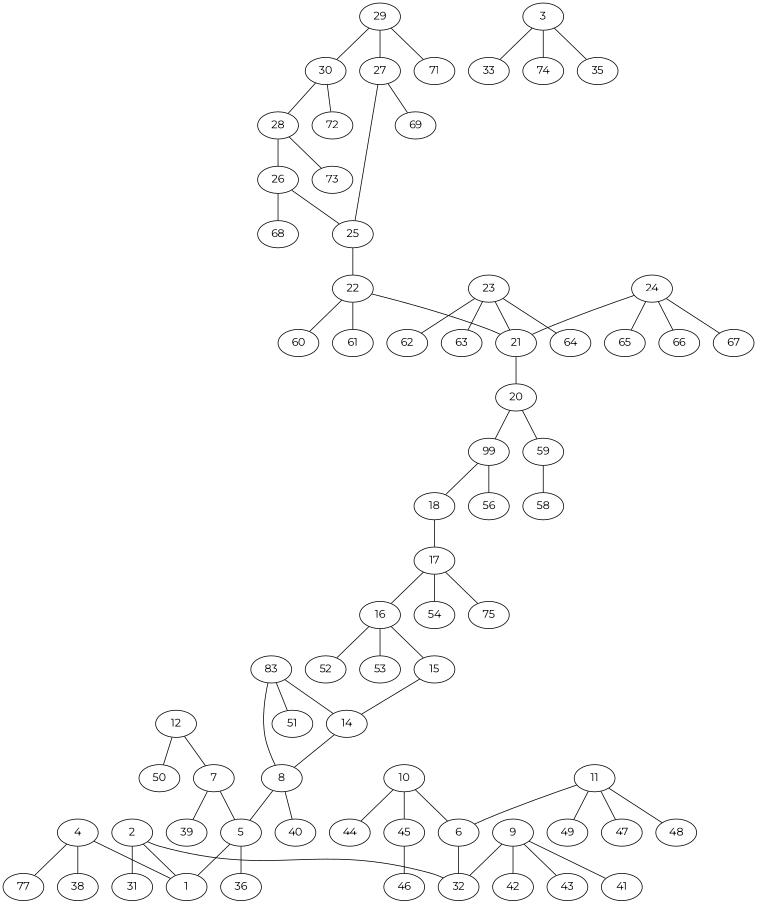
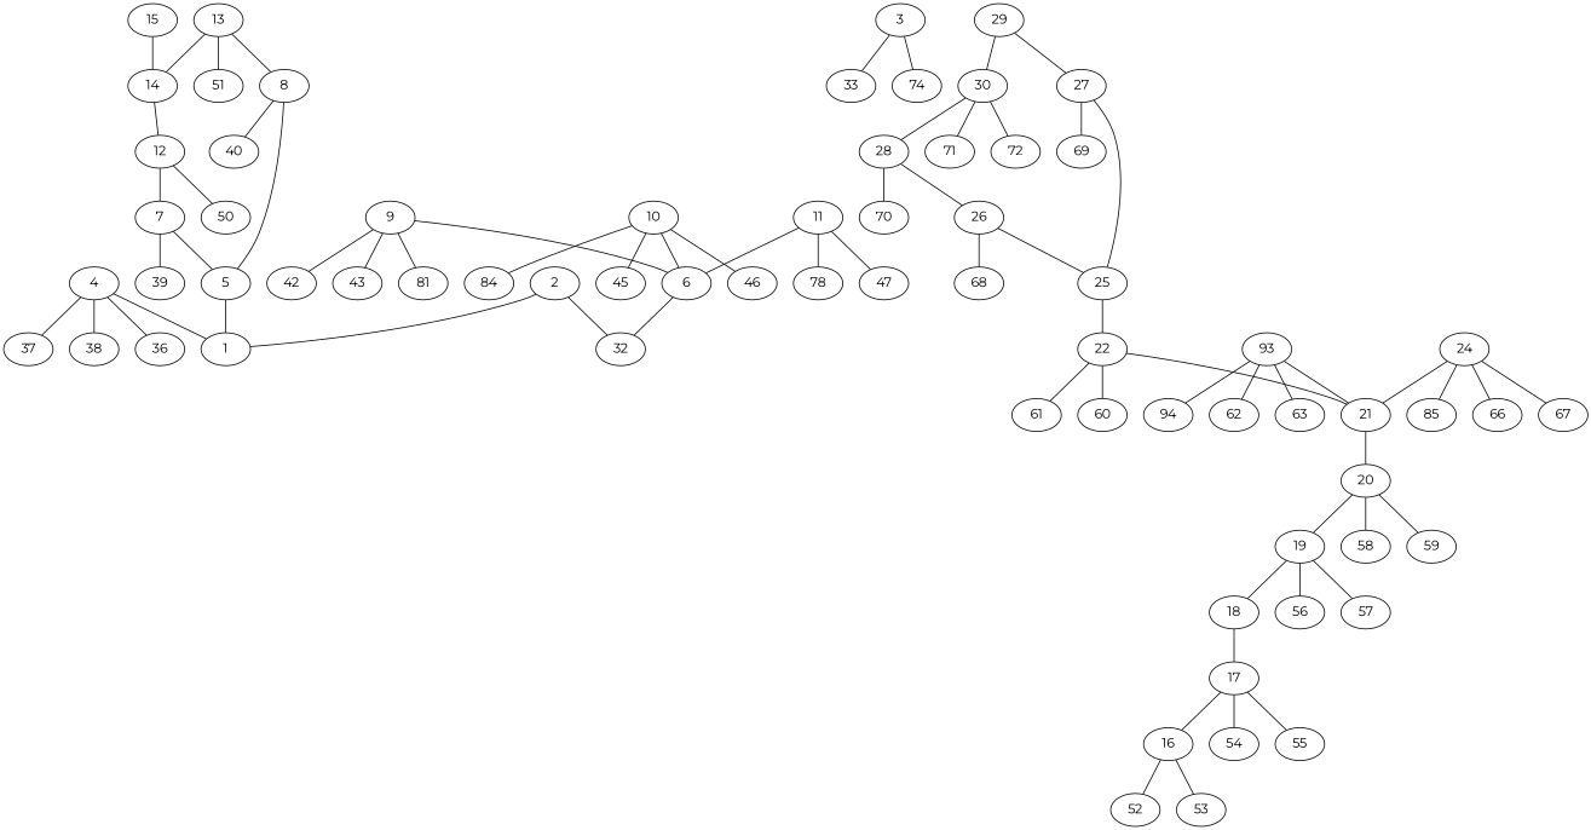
  graph {
    fontname=Montserrat
    node [chem=H fontname=Montserrat]
    edge [fontname=Montserrat valence=1]
    1 [chem=C]
    2 [chem=C]
-   31
    32
    3 [chem=C]
    33
    n7 [label=74]
-   35
    4 [chem=C]
    36
-   37 [label=77]
+   37
    38
    5 [chem=C]
    6 [chem=C]
    7 [chem=C]
    39
    8 [chem=C]
    40
    9 [chem=C]
-   41
+   41 [label=81]
    42
    43
    10 [chem=C]
-   44
+   44 [label=84]
    45
    46
    11 [chem=C]
    47
-   48
-   49
+   48 [label=78]
    12 [chem=C]
    50
-   13 [chem=C label=83]
+   13 [chem=C]
    14 [chem=C]
    51
    15 [chem=O]
    16 [chem=C]
    52
    53
    17 [chem=C]
    54
-   55 [label=75]
+   55
    18 [chem=O]
-   19 [chem=C label=99]
+   19 [chem=C]
    56
+   57
    20 [chem=C]
    58
    59
    21 [chem=N]
    22 [chem=C]
    60
    61
-   23 [chem=C]
+   23 [chem=C label=93]
    62
    63
-   64
+   64 [label=94]
    24 [chem=C]
-   65
+   65 [label=85]
    66
    67
    25 [chem=C]
    26 [chem=C]
    68
    27 [chem=C]
    69
    28 [chem=C]
-   70 [label=73]
+   70
    29 [chem=C]
    30 [chem=C]
    71
    72
    2 -- 1
-   2 -- 31
    2 -- 32
    3 -- 33
    3 -- n7
-   3 -- 35
    4 -- 1
-   5 -- 36
+   4 -- 36
    4 -- 37
    4 -- 38
    5 -- 1
    6 -- 32
    7 -- 5 [valence=2]
    7 -- 39
    8 -- 5
    8 -- 40
-   9 -- 32
+   9 -- 6
    9 -- 41
    9 -- 42
    9 -- 43
    10 -- 6
    10 -- 44
    10 -- 45
-   45 -- 46
+   10 -- 46
    11 -- 6
    11 -- 47
    11 -- 48
-   11 -- 49
    12 -- 7
    12 -- 50
    13 -- 8 [valence=2]
    13 -- 14
    13 -- 51
-   14 -- 8 [valence=2]
+   14 -- 12 [valence=2]
    15 -- 14
-   16 -- 15
    16 -- 52
    16 -- 53
    17 -- 16
    17 -- 54
    17 -- 55
    18 -- 17
    19 -- 18
    19 -- 56
+   19 -- 57
    20 -- 19
-   59 -- 58
+   20 -- 58
    20 -- 59
    21 -- 20
    22 -- 21
    22 -- 60
    22 -- 61
    23 -- 21
    23 -- 62
    23 -- 63
    23 -- 64
    24 -- 21
    24 -- 65
    24 -- 66
    24 -- 67
    25 -- 22
    26 -- 25 [valence=2]
    26 -- 68
    27 -- 25
    27 -- 69
    28 -- 26
    28 -- 70
    29 -- 27 [valence=2]
    29 -- 30
-   29 -- 71
+   30 -- 71
    30 -- 28 [valence=2]
    30 -- 72
  }
